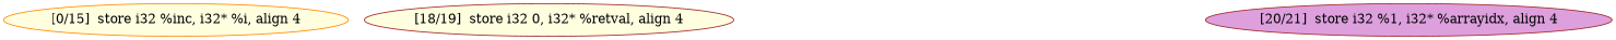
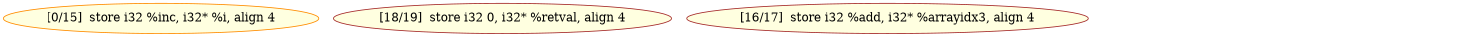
  digraph {
    node [fillcolor=lightyellow shape=ellipse style=filled color=brown]
    n1 [label="[0/15]  store i32 %inc, i32* %i, align 4" color=darkorange]
    n2 [label="[18/19]  store i32 0, i32* %retval, align 4"]
-   n4 [fillcolor=plum label="[20/21]  store i32 %1, i32* %arrayidx, align 4"]
+   n3 [label="[16/17]  store i32 %add, i32* %arrayidx3, align 4"]
  }
